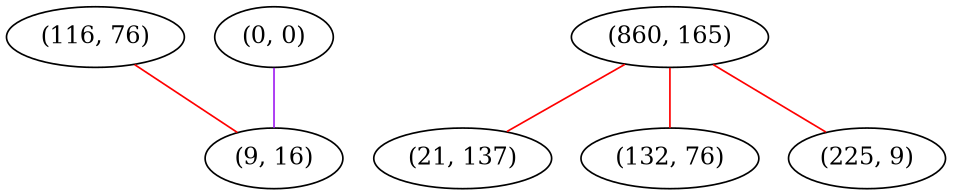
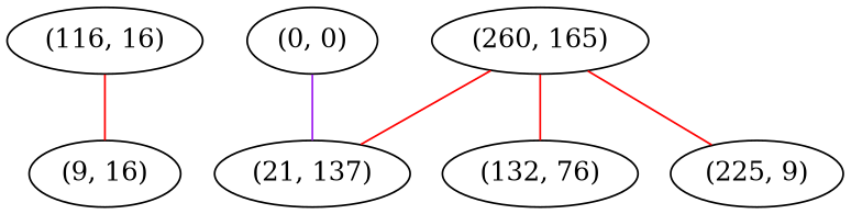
  graph {
    edge [color=red weight=1]
-   "(116, 76)"
+   "(116, 76)" [label="(116, 16)"]
    "(9, 16)"
-   "(260, 165)" [label="(860, 165)"]
+   "(260, 165)"
    "(21, 137)"
    "(132, 76)"
    "(225, 9)"
    "(0, 0)"
    "(116, 76)" -- "(9, 16)"
    "(260, 165)" -- "(21, 137)"
    "(260, 165)" -- "(132, 76)"
    "(260, 165)" -- "(225, 9)"
-   "(0, 0)" -- "(9, 16)" [color=purple weight=4]
+   "(0, 0)" -- "(21, 137)" [color=purple weight=4]
  }
